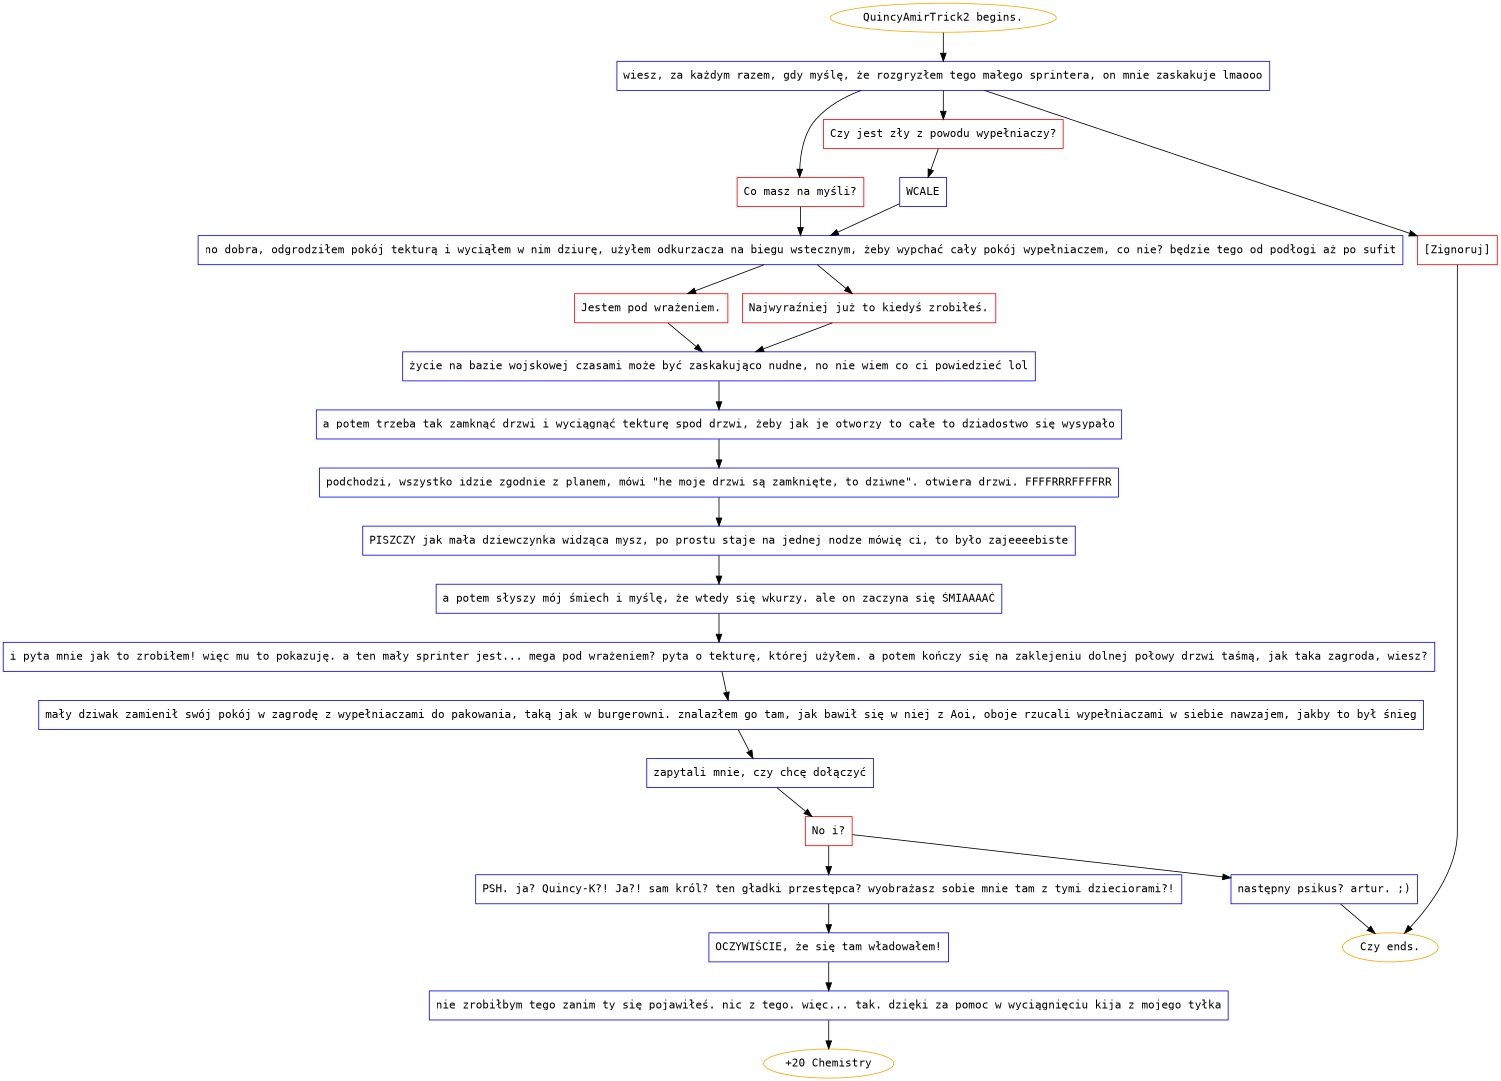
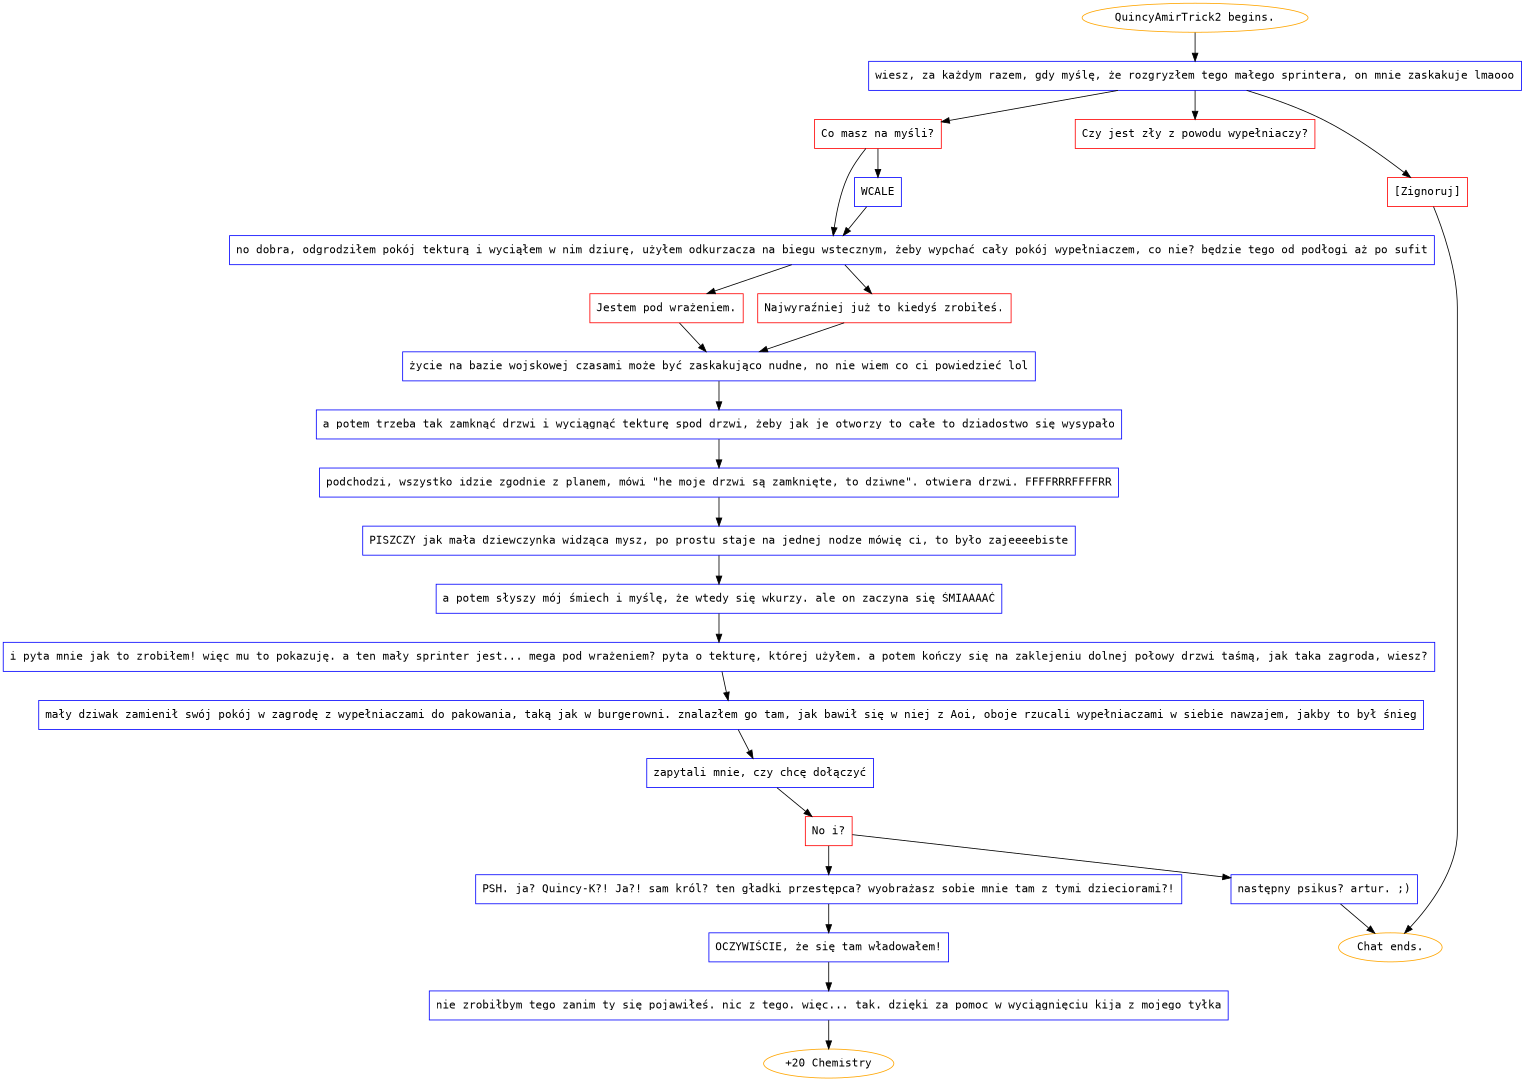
  digraph {
    fontname="DejaVu Sans Mono"
    node [color=blue fontname="DejaVu Sans Mono" shape=box]
    edge [fontname="DejaVu Sans Mono"]
    "QuincyAmirTrick2 begins." [color=orange shape=""]
    n2 [label="wiesz, za każdym razem, gdy myślę, że rozgryzłem tego małego sprintera, on mnie zaskakuje lmaooo"]
    n3 [color=red label="Co masz na myśli?"]
    n4 [color=red label="Czy jest zły z powodu wypełniaczy?"]
    n5 [color=red label="[Zignoruj]"]
    n6 [label="no dobra, odgrodziłem pokój tekturą i wyciąłem w nim dziurę, użyłem odkurzacza na biegu wstecznym, żeby wypchać cały pokój wypełniaczem, co nie? będzie tego od podłogi aż po sufit"]
    n7 [label=WCALE]
-   "Chat ends." [color=orange label="Czy ends." shape=""]
+   "Chat ends." [color=orange shape=""]
    n9 [color=red label="Jestem pod wrażeniem."]
    n10 [color=red label="Najwyraźniej już to kiedyś zrobiłeś."]
    n11 [label="życie na bazie wojskowej czasami może być zaskakująco nudne, no nie wiem co ci powiedzieć lol"]
    n12 [label="a potem trzeba tak zamknąć drzwi i wyciągnąć tekturę spod drzwi, żeby jak je otworzy to całe to dziadostwo się wysypało"]
    n13 [label="podchodzi, wszystko idzie zgodnie z planem, mówi \"he moje drzwi są zamknięte, to dziwne\". otwiera drzwi. FFFFRRRFFFFRR"]
    n14 [label="PISZCZY jak mała dziewczynka widząca mysz, po prostu staje na jednej nodze mówię ci, to było zajeeeebiste"]
    n15 [label="a potem słyszy mój śmiech i myślę, że wtedy się wkurzy. ale on zaczyna się ŚMIAAAAĆ"]
    n16 [label="i pyta mnie jak to zrobiłem! więc mu to pokazuję. a ten mały sprinter jest... mega pod wrażeniem? pyta o tekturę, której użyłem. a potem kończy się na zaklejeniu dolnej połowy drzwi taśmą, jak taka zagroda, wiesz?"]
    n17 [label="mały dziwak zamienił swój pokój w zagrodę z wypełniaczami do pakowania, taką jak w burgerowni. znalazłem go tam, jak bawił się w niej z Aoi, oboje rzucali wypełniaczami w siebie nawzajem, jakby to był śnieg"]
    n18 [label="zapytali mnie, czy chcę dołączyć"]
    n19 [color=red label="No i?"]
    n20 [label="PSH. ja? Quincy-K?! Ja?! sam król? ten gładki przestępca? wyobrażasz sobie mnie tam z tymi dzieciorami?!"]
    n21 [label="następny psikus? artur. ;)"]
    n22 [label="OCZYWIŚCIE, że się tam władowałem!"]
    n23 [label="nie zrobiłbym tego zanim ty się pojawiłeś. nic z tego. więc... tak. dzięki za pomoc w wyciągnięciu kija z mojego tyłka"]
    n24 [color=orange label="+20 Chemistry" shape=""]
    "QuincyAmirTrick2 begins." -> n2
    n2 -> n3
    n2 -> n4
    n2 -> n5
    n3 -> n6
-   n4 -> n7
+   n3 -> n7
    n5 -> "Chat ends."
    n6 -> n9
    n6 -> n10
    n7 -> n6
    n9 -> n11
    n10 -> n11
    n11 -> n12
    n12 -> n13
    n13 -> n14
    n14 -> n15
    n15 -> n16
    n16 -> n17
    n17 -> n18
    n18 -> n19
    n19 -> n20
    n19 -> n21
    n20 -> n22
    n21 -> "Chat ends."
    n22 -> n23
    n23 -> n24
  }
